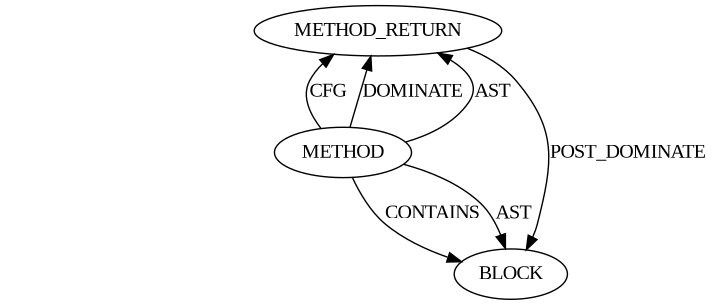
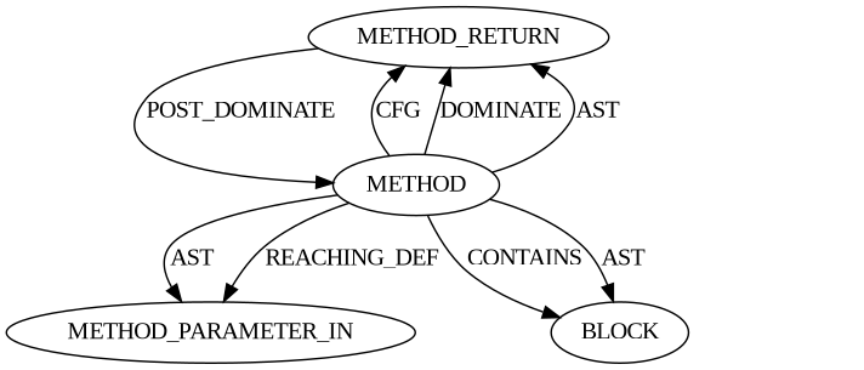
  digraph {
    fontname="Liberation Serif"
    node [CODE="<empty>" ORDER=1 TYPE_FULL_NAME=ANY fontname="Liberation Serif"]
    edge [fontname="Liberation Serif"]
    n1 [CODE=RET EVALUATION_STRATEGY=BY_VALUE ORDER=2 label=METHOD_RETURN]
    n2 [AST_PARENT_FULL_NAME="<global>" AST_PARENT_TYPE=NAMESPACE_BLOCK FILENAME="<empty>" FULL_NAME=tls_record_is_start_marker IS_EXTERNAL=true NAME=tls_record_is_start_marker ORDER=0 label=METHOD TYPE_FULL_NAME=""]
+   n3 [CODE=p1 EVALUATION_STRATEGY=BY_VALUE INDEX=1 IS_VARIADIC=false NAME=p1 label=METHOD_PARAMETER_IN]
    n4 [ARGUMENT_INDEX=1 label=BLOCK]
-   n1 -> n4 [label=POST_DOMINATE]
+   n1 -> n2 [label=POST_DOMINATE]
    n2 -> n1 [label=CFG]
    n2 -> n1 [label=DOMINATE]
    n2 -> n1 [label=AST]
+   n2 -> n3 [label=AST]
+   n2 -> n3 [label=REACHING_DEF]
    n2 -> n4 [label=CONTAINS]
    n2 -> n4 [label=AST]
  }
